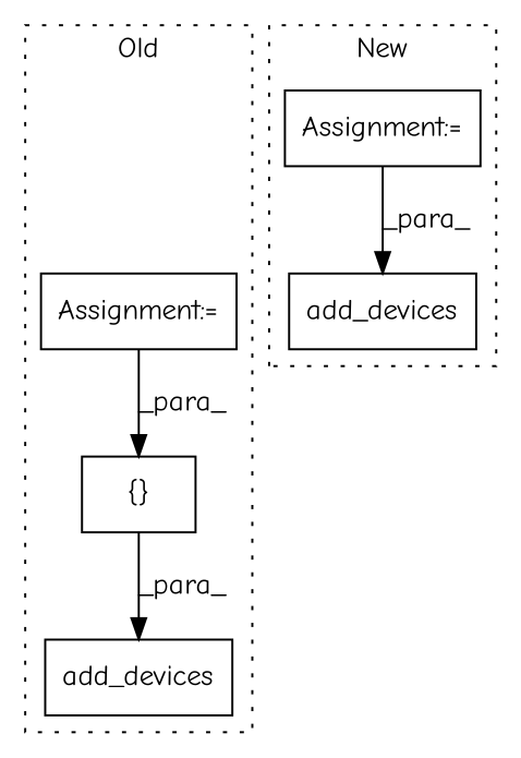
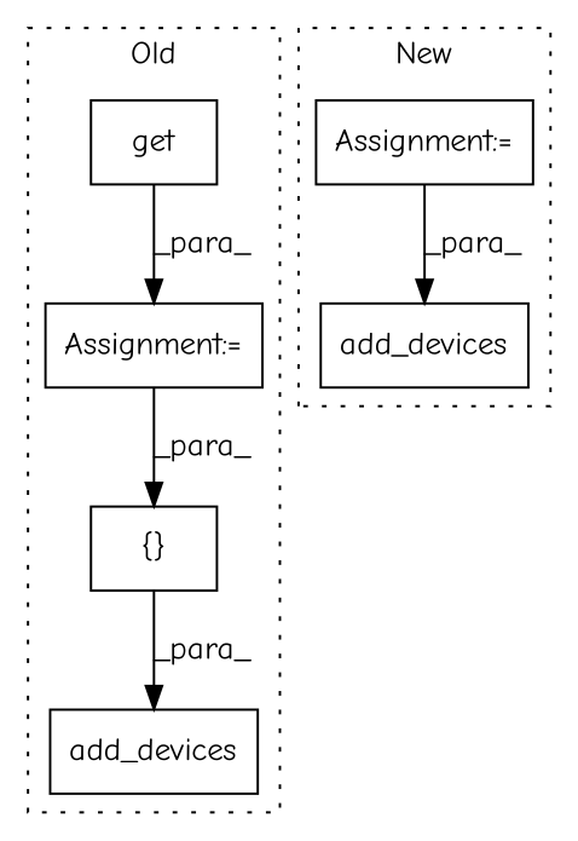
  digraph {
    fontname="Comic Neue"
    node [a=32 l="12,1" shape=box fontname="Comic Neue"]
    edge [fontname="Comic Neue"]
+   n1 [l="4,1" label=get s="1934,1951"]
    n2 [a=7 l=1 label="Assignment:=" s=1913]
    n3 [a=4 l="1,1" label="{}" s="1989,2039"]
    n4 [label=add_devices s="1968,2040"]
    n5 [label=add_devices s="2181,2200"]
    n6 [a=7 l=88 label="Assignment:=" s=1846]
    subgraph cluster_1 {
      label=Old
      style=dotted
+     n1
      n2
      n3
      n4
    }
    subgraph cluster_2 {
      label=New
      style=dotted
      n5
      n6
    }
+   n1 -> n2 [label=_para_]
    n2 -> n3 [label=_para_]
    n3 -> n4 [label=_para_]
    n6 -> n5 [label=_para_]
  }
